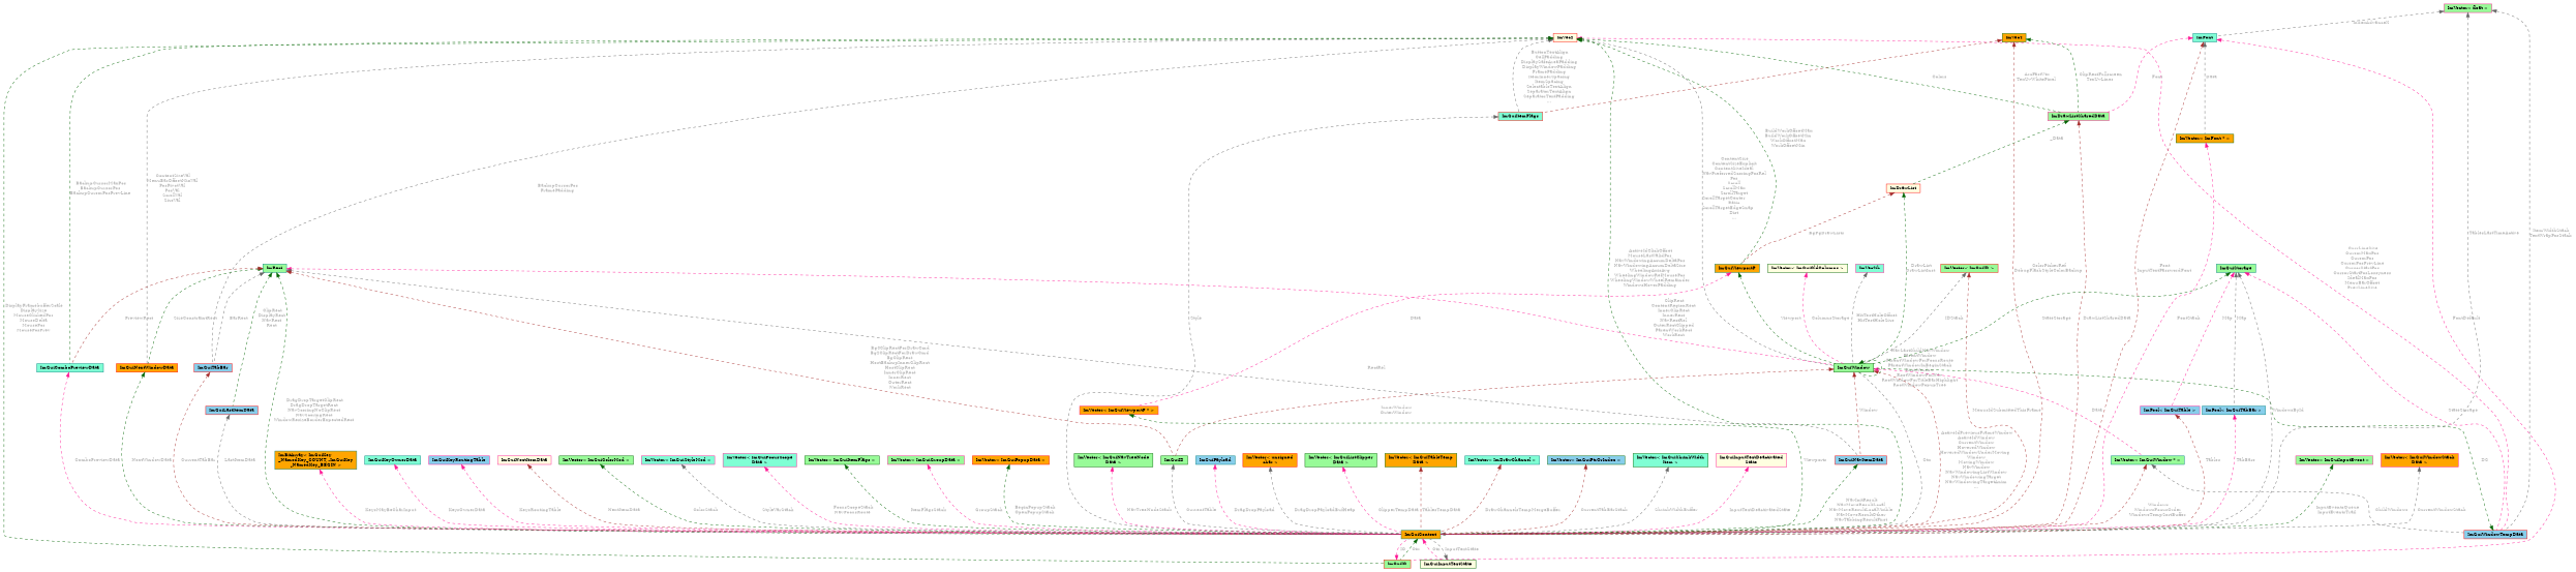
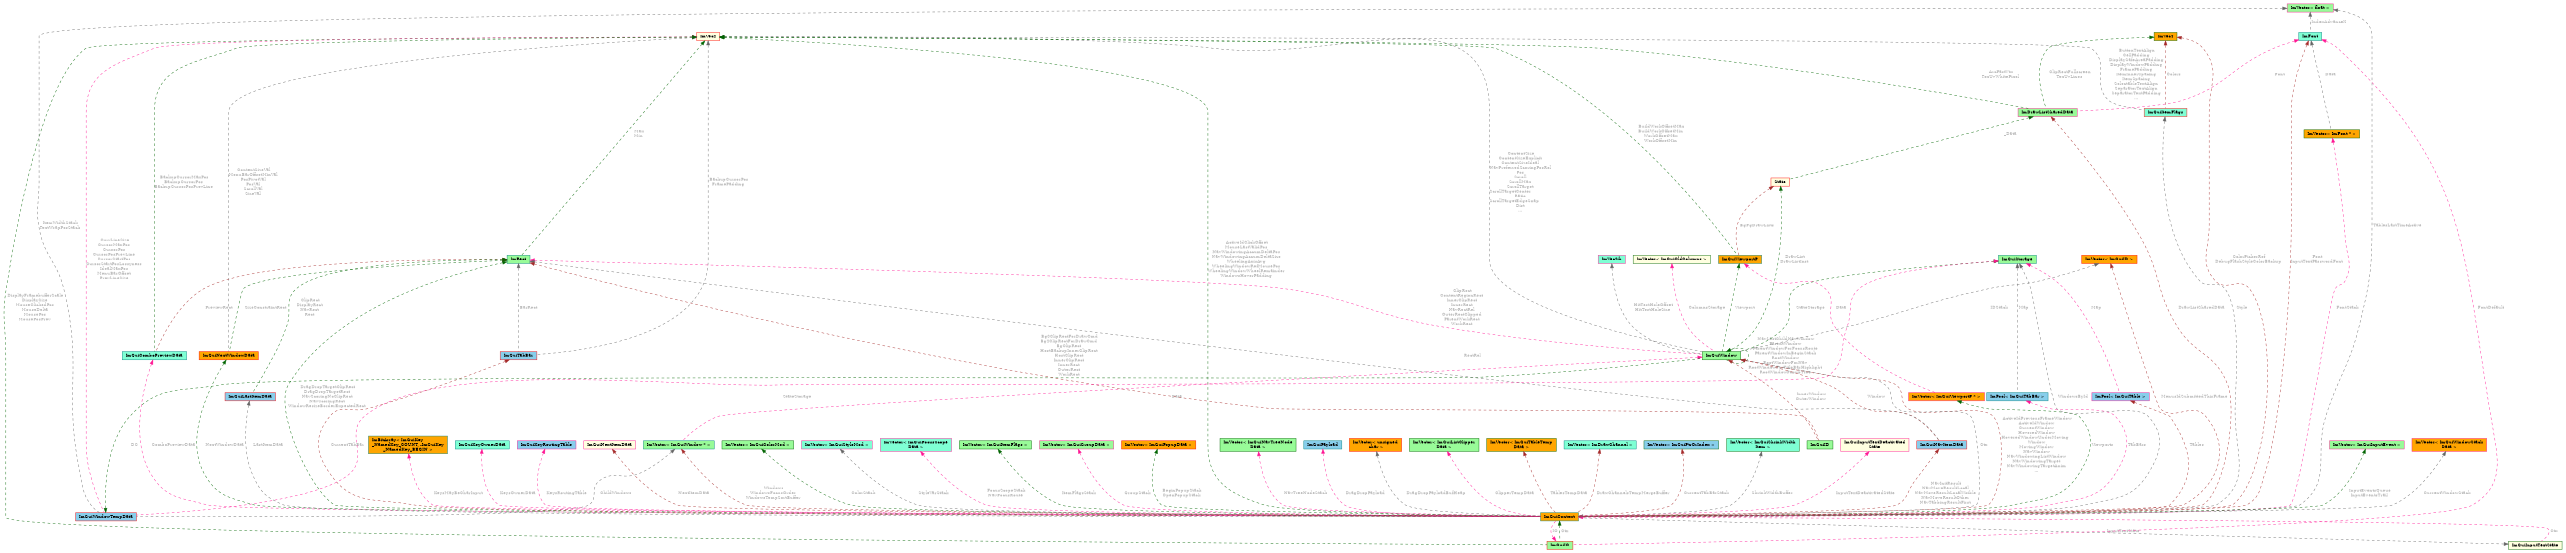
  digraph {
    fontname="DejaVu Serif"
    rankdir=TB
    node [color=darkgreen fillcolor=palegreen fontname="DejaVu Serif" fontsize=10 shape=box style=filled]
    edge [color=gray40 dir=back fontcolor=grey fontname="DejaVu Serif" fontsize=10 labelfontname=Helvetica labelfontsize=10 style=dashed]
    n1 [fontcolor=black height=0.2 label=ImGuiWindow width=0.4]
    n2 [color=teal fillcolor=orange height=0.2 label=ImGuiContext width=0.4]
    n3 [color=teal height=0.2 label="ImVector\< ImGuiWindow * \>" width=0.4]
    n4 [color=red fillcolor=skyblue height=0.2 label=ImGuiNavItemData width=0.4]
    n5 [height=0.2 label=ImGuiID width=0.4]
    n6 [color=red height=0.2 label=ImGuiIO width=0.4]
    n7 [fillcolor=lightyellow height=0.2 label=ImGuiInputTextState width=0.4]
    n8 [color=red fillcolor=skyblue height=0.2 label=ImGuiWindowTempData width=0.4]
    n9 [color=red fillcolor=lightyellow height=0.2 label=ImVec2 width=0.4]
    n10 [color=red fillcolor=aquamarine height=0.2 label=ImGuiItemFlags width=0.4]
    n11 [color=deeppink height=0.2 label=ImDrawListSharedData width=0.4]
    n12 [color=teal height=0.2 label=ImRect width=0.4]
    n13 [color=red fillcolor=orange height=0.2 label=ImGuiNextWindowData width=0.4]
    n14 [color=teal fillcolor=orange height=0.2 label=ImGuiViewportP width=0.4]
    n15 [color=red fillcolor=skyblue height=0.2 label=ImGuiTabBar width=0.4]
    n16 [color=teal fillcolor=aquamarine height=0.2 label=ImGuiComboPreviewData width=0.4]
-   n17 [color=red fillcolor=lightyellow height=0.2 label=ImDrawList width=0.4]
+   n17 [color=red fillcolor=lightyellow height=0.2 label=State width=0.4]
    n18 [color=red fillcolor=skyblue height=0.2 label=ImGuiLastItemData width=0.4]
    n19 [color=deeppink fillcolor=orange height=0.2 label="ImVector\< ImGuiViewportP * \>" width=0.4]
    n20 [color=teal fillcolor=aquamarine height=0.2 label=ImFont width=0.4]
    n21 [fillcolor=orange height=0.2 label="ImVector\< ImFont * \>" width=0.4]
    n22 [color=deeppink height=0.2 label="ImVector\< float \>" width=0.4]
    n23 [fillcolor=orange height=0.2 label=ImVec4 width=0.4]
    n24 [color=deeppink height=0.2 label="ImVector\< ImGuiInputEvent \>" width=0.4]
    n25 [color=deeppink fillcolor=orange height=0.2 label="ImVector\< ImGuiWindowStack\lData \>" width=0.4]
    n26 [color=teal height=0.2 label=ImGuiStorage width=0.4]
    n27 [color=deeppink fillcolor=skyblue height=0.2 label="ImPool\< ImGuiTable \>" width=0.4]
    n28 [color=teal fillcolor=skyblue height=0.2 label="ImPool\< ImGuiTabBar \>" width=0.4]
    n29 [color=teal fillcolor=orange height=0.2 label="ImBitArray\< ImGuiKey\l_NamedKey_COUNT, -ImGuiKey\l_NamedKey_BEGIN \>" width=0.4]
    n30 [color=teal fillcolor=aquamarine height=0.2 label=ImGuiKeyOwnerData width=0.4]
    n31 [color=deeppink fillcolor=skyblue height=0.2 label=ImGuiKeyRoutingTable width=0.4]
    n32 [color=deeppink fillcolor=lightyellow height=0.2 label=ImGuiNextItemData width=0.4]
    n33 [height=0.2 label="ImVector\< ImGuiColorMod \>" width=0.4]
    n34 [color=deeppink fillcolor=aquamarine height=0.2 label="ImVector\< ImGuiStyleMod \>" width=0.4]
    n35 [color=deeppink fillcolor=aquamarine height=0.2 label="ImVector\< ImGuiFocusScope\lData \>" width=0.4]
    n36 [height=0.2 label="ImVector\< ImGuiItemFlags \>" width=0.4]
    n37 [color=deeppink height=0.2 label="ImVector\< ImGuiGroupData \>" width=0.4]
    n38 [color=red fillcolor=orange height=0.2 label="ImVector\< ImGuiPopupData \>" width=0.4]
    n39 [height=0.2 label="ImVector\< ImGuiNavTreeNode\lData \>" width=0.4]
    n40 [color=teal fillcolor=skyblue height=0.2 label=ImGuiPayload width=0.4]
    n41 [color=red fillcolor=orange height=0.2 label="ImVector\< unsigned\l char \>" width=0.4]
    n42 [height=0.2 label="ImVector\< ImGuiListClipper\lData \>" width=0.4]
    n43 [fillcolor=orange height=0.2 label="ImVector\< ImGuiTableTemp\lData \>" width=0.4]
    n44 [color=teal fillcolor=aquamarine height=0.2 label="ImVector\< ImDrawChannel \>" width=0.4]
    n45 [fillcolor=skyblue height=0.2 label="ImVector\< ImGuiPtrOrIndex \>" width=0.4]
    n46 [fillcolor=aquamarine height=0.2 label="ImVector\< ImGuiShrinkWidth\lItem \>" width=0.4]
    n47 [color=deeppink fillcolor=lightyellow height=0.2 label="ImGuiInputTextDeactivated\lState" width=0.4]
-   n48 [color=red height=0.2 label="ImVector\< ImGuiID \>" width=0.4]
+   n48 [color=red fillcolor=orange height=0.2 label="ImVector\< ImGuiID \>" width=0.4]
    n49 [color=deeppink fillcolor=aquamarine height=0.2 label=ImVec2ih width=0.4]
    n50 [fillcolor=lightyellow height=0.2 label="ImVector\< ImGuiOldColumns \>" width=0.4]
    n1 -> n1 [color=darkgreen label=" NavLastChildNavWindow\nParentWindow\nParentWindowForFocusRoute\nParentWindowInBeginStack\nRootWindow\nRootWindowForNav\nRootWindowForTitleBarHighlight\nRootWindowPopupTree"]
    n1 -> n2 [color=brown label=" ActiveIdPreviousFrameWindow\nActiveIdWindow\nCurrentWindow\nHoveredWindow\nHoveredWindowUnderMoving\lWindow\nMovingWindow\nNavWindow\nNavWindowingListWindow\nNavWindowingTarget\nNavWindowingTargetAnim\n..."]
    n1 -> n3 [color=deeppink label=" Data"]
    n1 -> n4 [color=brown label=" Window"]
    n1 -> n5 [color=brown label=" InnerWindow\nOuterWindow"]
    n2 -> n1 [label=" Ctx"]
    n2 -> n6 [color=darkgreen label=" Ctx"]
    n2 -> n7 [color=deeppink label=" Ctx"]
    n3 -> n2 [color=brown label=" Windows\nWindowsFocusOrder\nWindowsTempSortBuffer"]
    n3 -> n8 [label=" ChildWindows"]
-   n4 -> n2 [color=darkgreen label=" NavInitResult\nNavMoveResultLocal\nNavMoveResultLocalVisible\nNavMoveResultOther\nNavTabbingResultFirst"]
-   n5 -> n2 [label=" CurrentTable"]
+   n4 -> n2 [color=brown label=" NavInitResult\nNavMoveResultLocal\nNavMoveResultLocalVisible\nNavMoveResultOther\nNavTabbingResultFirst"]
    n6 -> n2 [color=deeppink label=" IO"]
    n7 -> n2 [label=" InputTextState"]
    n8 -> n1 [color=darkgreen label=" DC"]
    n9 -> n1 [label=" ContentSize\nContentSizeExplicit\nContentSizeIdeal\nNavPreferredScoringPosRel\nPos\nScroll\nScrollMax\nScrollTarget\nScrollTargetCenter\lRatio\nScrollTargetEdgeSnap\lDist\n..."]
    n9 -> n2 [color=darkgreen label=" ActiveIdClickOffset\nMouseLastValidPos\nNavWindowingAccumDeltaPos\nNavWindowingAccumDeltaSize\nWheelingAxisAvg\nWheelingWindowRefMousePos\nWheelingWindowWheelRemainder\nWindowsHoverPadding"]
    n9 -> n6 [color=darkgreen label=" DisplayFramebufferScale\nDisplaySize\nMouseClickedPos\nMouseDelta\nMousePos\nMousePosPrev"]
    n9 -> n8 [color=deeppink label=" CurrLineSize\nCursorMaxPos\nCursorPos\nCursorPosPrevLine\nCursorStartPos\nCursorStartPosLossyness\nIdealMaxPos\nMenuBarOffset\nPrevLineSize"]
    n9 -> n10 [label=" ButtonTextAlign\nCellPadding\nDisplaySafeAreaPadding\nDisplayWindowPadding\nFramePadding\nItemInnerSpacing\nItemSpacing\nSelectableTextAlign\nSeparatorTextAlign\nSeparatorTextPadding\n..."]
    n9 -> n11 [color=darkgreen label=" ArcFastVtx\nTexUvWhitePixel"]
+   n9 -> n12 [color=darkgreen label=" Max\nMin"]
    n9 -> n13 [label=" ContentSizeVal\nMenuBarOffsetMinVal\nPosPivotVal\nPosVal\nScrollVal\nSizeVal"]
    n9 -> n14 [color=darkgreen label=" BuildWorkOffsetMax\nBuildWorkOffsetMin\nWorkOffsetMax\nWorkOffsetMin"]
    n9 -> n15 [label=" BackupCursorPos\nFramePadding"]
    n9 -> n16 [color=darkgreen label=" BackupCursorMaxPos\nBackupCursorPos\nBackupCursorPosPrevLine"]
    n10 -> n2 [label=" Style"]
    n11 -> n2 [color=brown label=" DrawListSharedData"]
    n11 -> n17 [color=darkgreen label=" _Data"]
    n12 -> n1 [color=deeppink label=" ClipRect\nContentRegionRect\nInnerClipRect\nInnerRect\nNavRectRel\nOuterRectClipped\nParentWorkRect\nWorkRect"]
    n12 -> n2 [color=darkgreen label=" DragDropTargetClipRect\nDragDropTargetRect\nNavScoringNoClipRect\nNavScoringRect\nWindowResizeBorderExpectedRect"]
    n12 -> n4 [label=" RectRel"]
    n12 -> n5 [color=brown label=" Bg0ClipRectForDrawCmd\nBg2ClipRectForDrawCmd\nBgClipRect\nHostBackupInnerClipRect\nHostClipRect\nInnerClipRect\nInnerRect\nOuterRect\nWorkRect"]
    n12 -> n13 [color=darkgreen label=" SizeConstraintRect"]
    n12 -> n15 [label=" BarRect"]
    n12 -> n16 [color=brown label=" PreviewRect"]
    n12 -> n18 [color=darkgreen label=" ClipRect\nDisplayRect\nNavRect\nRect"]
    n13 -> n2 [color=darkgreen label=" NextWindowData"]
    n14 -> n1 [color=darkgreen label=" Viewport"]
    n14 -> n19 [color=deeppink label=" Data"]
    n15 -> n2 [color=brown label=" CurrentTabBar"]
    n16 -> n2 [color=deeppink label=" ComboPreviewData"]
    n17 -> n1 [color=darkgreen label=" DrawList\nDrawListInst"]
    n17 -> n14 [color=brown label=" BgFgDrawLists"]
    n18 -> n2 [label=" LastItemData"]
    n19 -> n2 [color=darkgreen label=" Viewports"]
    n20 -> n2 [color=brown label=" Font\nInputTextPasswordFont"]
    n20 -> n6 [color=deeppink label=" FontDefault"]
    n20 -> n11 [color=deeppink label=" Font"]
    n20 -> n21 [label=" Data"]
    n21 -> n2 [color=deeppink label=" FontStack"]
    n22 -> n2 [label=" TablesLastTimeActive"]
    n22 -> n8 [label=" ItemWidthStack\nTextWrapPosStack"]
    n22 -> n20 [label=" IndexAdvanceX"]
    n23 -> n2 [color=brown label=" ColorPickerRef\nDebugFlashStyleColorBackup"]
    n23 -> n10 [color=brown label=" Colors"]
    n23 -> n11 [color=darkgreen label=" ClipRectFullscreen\nTexUvLines"]
    n24 -> n2 [color=darkgreen label=" InputEventsQueue\nInputEventsTrail"]
    n25 -> n2 [label=" CurrentWindowStack"]
    n26 -> n1 [color=darkgreen label=" StateStorage"]
    n26 -> n2 [label=" WindowsById"]
    n26 -> n8 [color=deeppink label=" StateStorage"]
    n26 -> n27 [color=deeppink label=" Map"]
    n26 -> n28 [label=" Map"]
    n27 -> n2 [color=brown label=" Tables"]
    n28 -> n2 [color=deeppink label=" TabBars"]
    n29 -> n2 [color=deeppink label=" KeysMayBeCharInput"]
    n30 -> n2 [color=deeppink label=" KeysOwnerData"]
    n31 -> n2 [color=deeppink label=" KeysRoutingTable"]
    n32 -> n2 [color=brown label=" NextItemData"]
    n33 -> n2 [color=darkgreen label=" ColorStack"]
    n34 -> n2 [label=" StyleVarStack"]
    n35 -> n2 [color=deeppink label=" FocusScopeStack\nNavFocusRoute"]
    n36 -> n2 [color=darkgreen label=" ItemFlagsStack"]
    n37 -> n2 [color=deeppink label=" GroupStack"]
    n38 -> n2 [color=darkgreen label=" BeginPopupStack\nOpenPopupStack"]
    n39 -> n2 [color=deeppink label=" NavTreeNodeStack"]
    n40 -> n2 [color=deeppink label=" DragDropPayload"]
    n41 -> n2 [label=" DragDropPayloadBufHeap"]
    n42 -> n2 [color=deeppink label=" ClipperTempData"]
    n43 -> n2 [color=brown label=" TablesTempData"]
    n44 -> n2 [color=brown label=" DrawChannelsTempMergeBuffer"]
    n45 -> n2 [color=brown label=" CurrentTabBarStack"]
    n46 -> n2 [label=" ShrinkWidthBuffer"]
    n47 -> n2 [color=deeppink label=" InputTextDeactivatedState"]
    n48 -> n1 [label=" IDStack"]
    n48 -> n2 [color=brown label=" MenusIdSubmittedThisFrame"]
    n49 -> n1 [label=" HitTestHoleOffset\nHitTestHoleSize"]
    n50 -> n1 [color=deeppink label=" ColumnsStorage"]
  }
